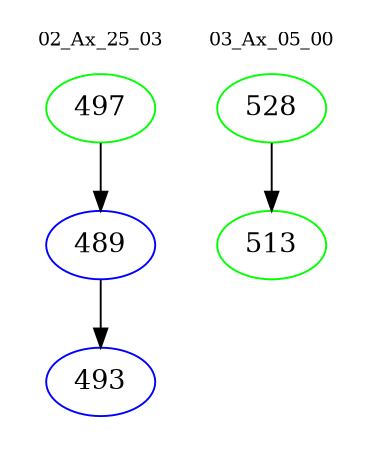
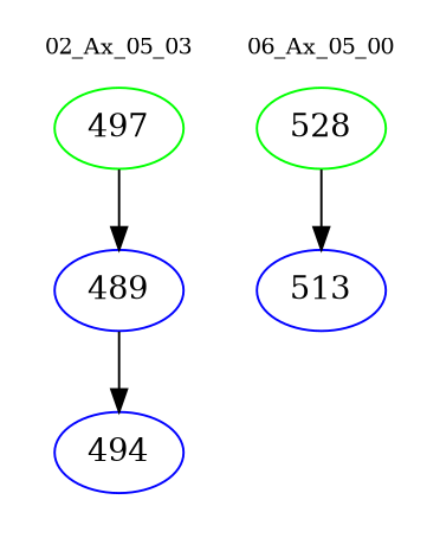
  digraph {
    node [color=blue]
    edge [color=black]
    n1 [color=green label=497]
    n2 [label=489]
-   n3 [label=493]
+   n3 [label=494]
    n4 [color=green label=528]
-   n5 [color=green label=513]
+   n5 [label=513]
    subgraph cluster_1 {
      color=white
      fontsize=10
-     label="02_Ax_25_03"
+     label="02_Ax_05_03"
      n1
      n2
      n3
    }
    subgraph cluster_2 {
      color=white
      fontsize=10
-     label="03_Ax_05_00"
+     label="06_Ax_05_00"
      n4
      n5
    }
    n1 -> n2
    n2 -> n3
    n4 -> n5
  }
